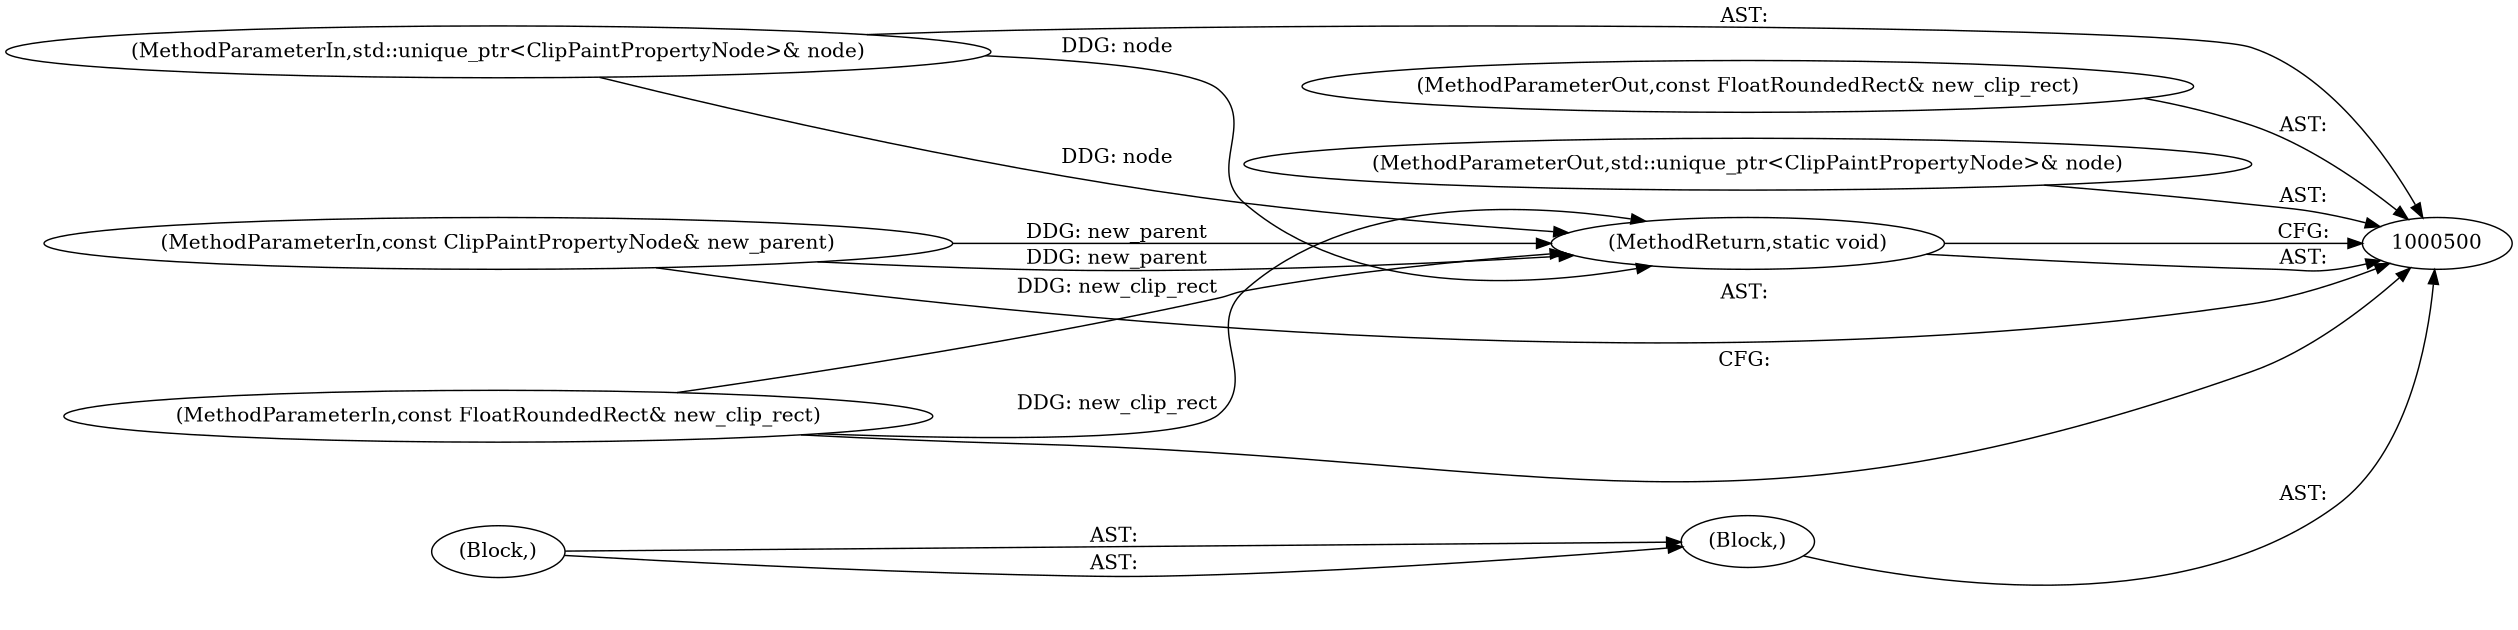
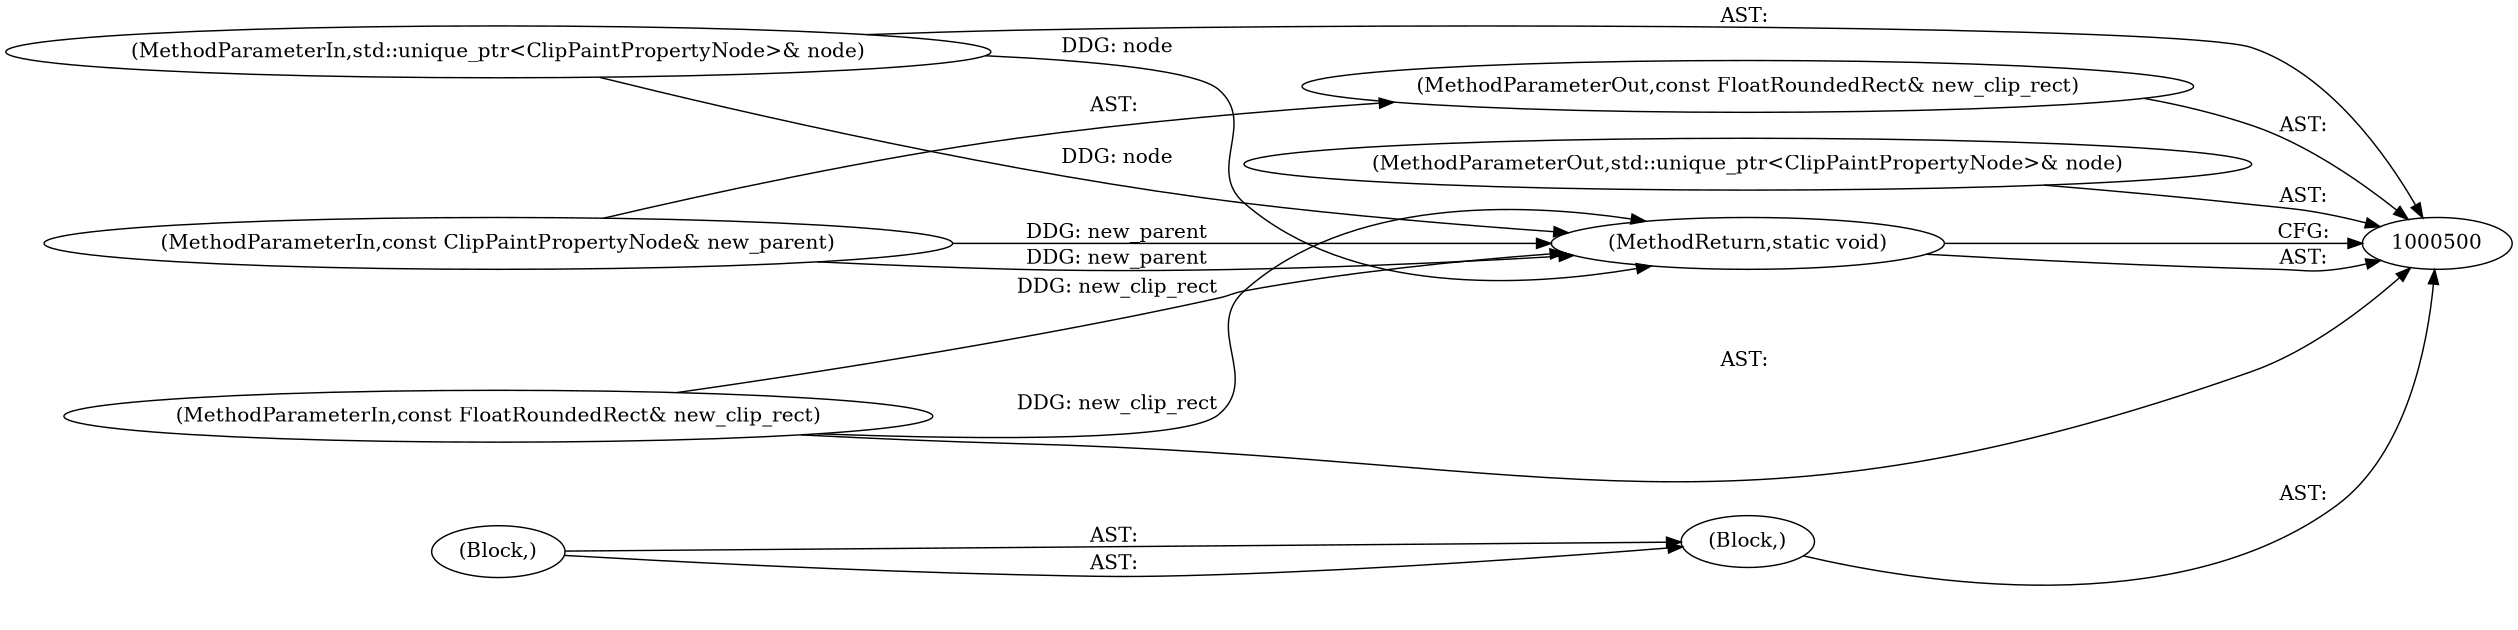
  digraph {
    rankdir=LR
    n1 [label="(MethodReturn,static void)"]
    n2 [label=1000500]
    n3 [label="(MethodParameterIn,std::unique_ptr<ClipPaintPropertyNode>& node)"]
    n4 [label="(MethodParameterOut,std::unique_ptr<ClipPaintPropertyNode>& node)"]
    n5 [label="(MethodParameterIn,const ClipPaintPropertyNode& new_parent)"]
    n6 [label="(MethodParameterIn,const FloatRoundedRect& new_clip_rect)"]
    n7 [label="(MethodParameterOut,const FloatRoundedRect& new_clip_rect)"]
    n8 [label="(Block,)"]
    n9 [label="(Block,)"]
    n1 -> n2 [label="AST: "]
    n1 -> n2 [label="CFG: "]
    n3 -> n1 [label="DDG: node"]
    n3 -> n1 [label="DDG: node"]
    n3 -> n2 [label="AST: "]
    n4 -> n2 [label="AST: "]
    n5 -> n1 [label="DDG: new_parent"]
    n5 -> n1 [label="DDG: new_parent"]
-   n5 -> n2 [label="AST: "]
+   n5 -> n7 [label="AST: "]
    n6 -> n1 [label="DDG: new_clip_rect"]
    n6 -> n1 [label="DDG: new_clip_rect"]
-   n6 -> n2 [label="CFG: "]
+   n6 -> n2 [label="AST: "]
    n7 -> n2 [label="AST: "]
    n8 -> n2 [label="AST: "]
    n9 -> n8 [label="AST: "]
    n9 -> n8 [label="AST: "]
  }
